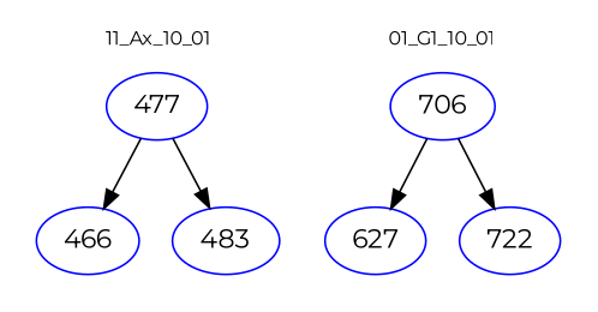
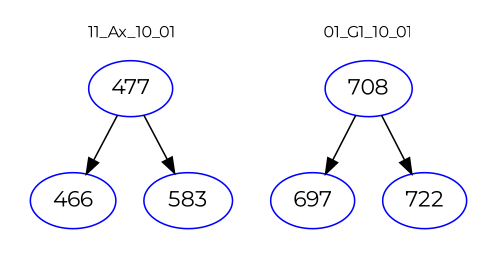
  digraph {
    fontname=Montserrat
    node [color=blue fontname=Montserrat]
    edge [color=black fontname=Montserrat]
    n1 [label=477]
    n2 [label=466]
-   n3 [label=483]
-   n4 [label=706]
-   n5 [label=627]
+   n3 [label=583]
+   n4 [label=708]
+   n5 [label=697]
    n6 [label=722]
    subgraph cluster_1 {
      color=white
      fontsize=10
      label="11_Ax_10_01"
      n1
      n2
      n3
    }
    subgraph cluster_2 {
      color=white
      fontsize=10
      label="01_G1_10_01"
      n4
      n5
      n6
    }
    n1 -> n2
    n1 -> n3
    n4 -> n5
    n4 -> n6
  }
